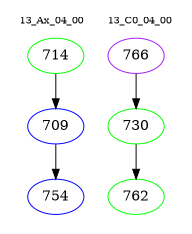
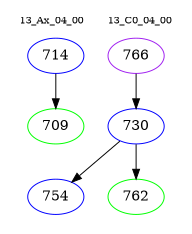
  digraph {
    node [color=green]
    edge [color=black]
-   n1 [label=714]
-   n2 [color=blue label=709]
+   n1 [color=blue label=714]
+   n2 [label=709]
    n3 [color=blue label=754]
    n4 [color=purple label=766]
-   n5 [label=730]
+   n5 [color=blue label=730]
    n6 [label=762]
    subgraph cluster_1 {
      color=white
      fontsize=10
      label="13_Ax_04_00"
      n1
      n2
      n3
    }
    subgraph cluster_2 {
      color=white
      fontsize=10
      label="13_C0_04_00"
      n4
      n5
      n6
    }
    n1 -> n2
-   n2 -> n3
+   n5 -> n3
    n4 -> n5
    n5 -> n6
  }
